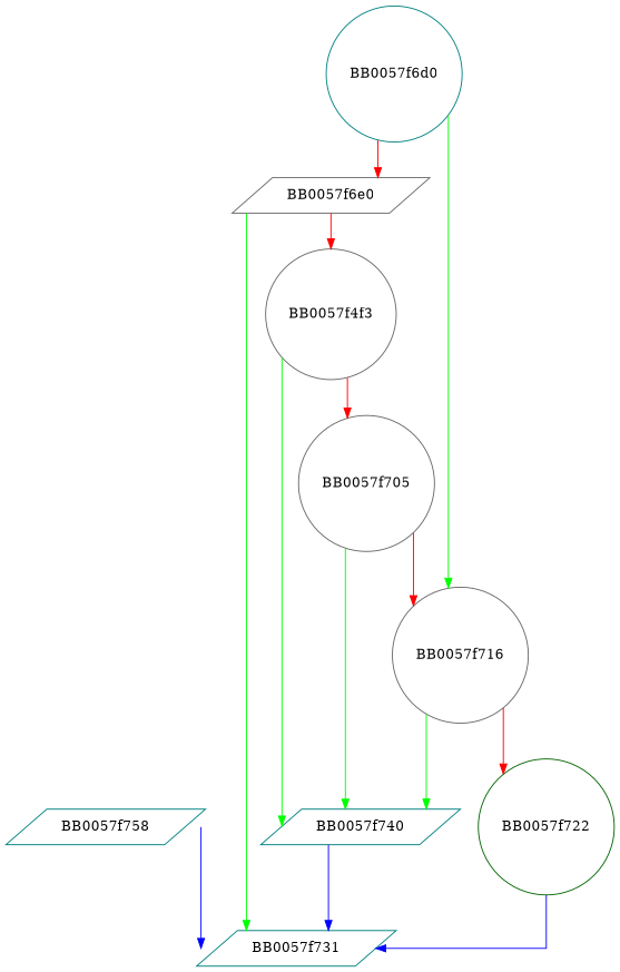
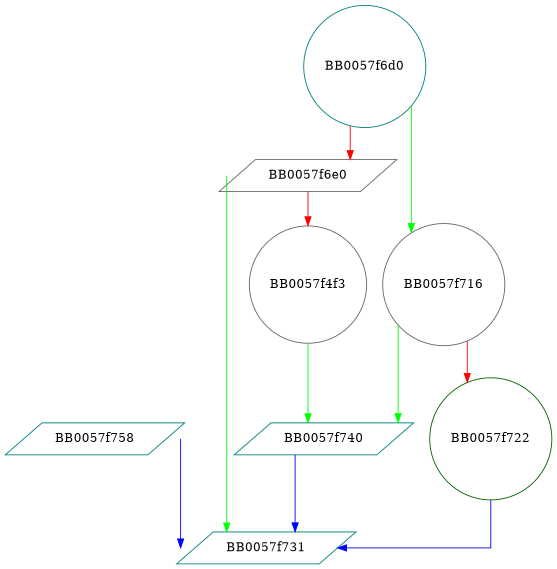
  digraph {
    splines=ortho
    node [color=gray40 shape=circle]
    edge [color=green]
    BB0057f6e0 [shape=parallelogram]
    BB0057f6d0 [color=teal]
    BB0057f716
    BB0057f758 [color=teal shape=parallelogram]
    BB0057f731 [color=teal shape=parallelogram]
    n6 [label=BB0057f4f3]
    BB0057f740 [color=teal shape=parallelogram]
-   BB0057f705
    BB0057f722 [color=darkgreen]
    BB0057f6e0 -> BB0057f731
    BB0057f6e0 -> n6 [color=red]
    BB0057f6d0 -> BB0057f6e0 [color=red]
    BB0057f6d0 -> BB0057f716
    BB0057f716 -> BB0057f740
    BB0057f716 -> BB0057f722 [color=red]
    BB0057f758 -> BB0057f731 [color=blue]
    n6 -> BB0057f740
-   n6 -> BB0057f705 [color=red]
    BB0057f740 -> BB0057f731 [color=blue]
-   BB0057f705 -> BB0057f716 [color=red]
-   BB0057f705 -> BB0057f740
    BB0057f722 -> BB0057f731 [color=blue]
  }
